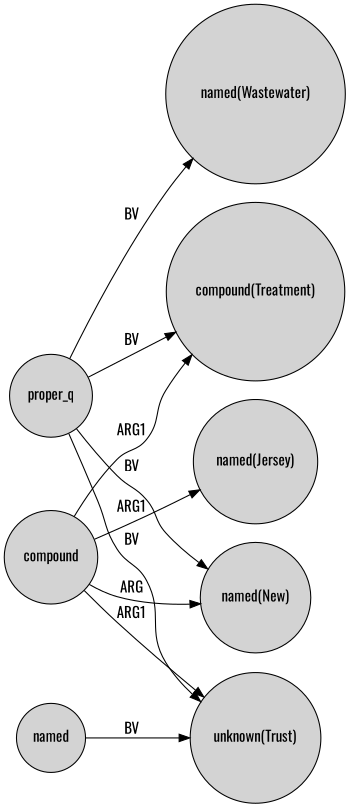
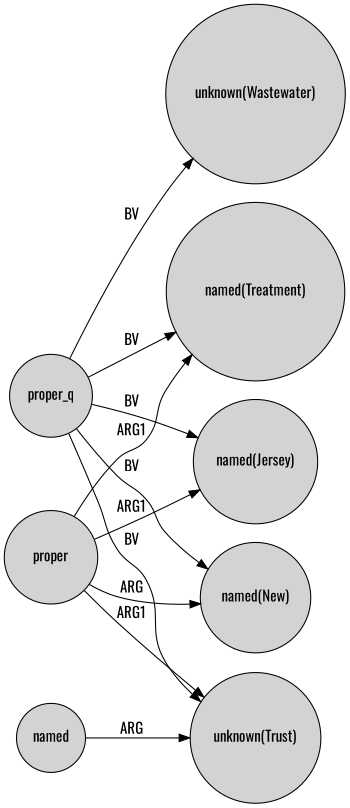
  digraph {
    fontname=Oswald
    rankdir=LR
    node [fontname=Oswald shape=circle style=filled]
    edge [fontname=Oswald]
    proper_q
-   "named(Treatment)" [label="compound(Treatment)"]
+   "named(Treatment)"
    n3 [label="unknown(Trust)"]
-   "named(Wastewater)"
+   "named(Wastewater)" [label="unknown(Wastewater)"]
    "named(New)"
    "named(Jersey)"
-   compound
+   compound [label=proper]
    n8 [label=named]
    proper_q -> "named(Treatment)" [label=BV]
    proper_q -> n3 [label=BV]
    proper_q -> "named(Wastewater)" [label=BV]
    proper_q -> "named(New)" [label=BV]
+   proper_q -> "named(Jersey)" [label=BV]
    compound -> "named(Treatment)" [label=ARG1]
    compound -> n3 [label=ARG1]
    compound -> "named(New)" [label=ARG]
    compound -> "named(Jersey)" [label=ARG1]
-   n8 -> n3 [label=BV]
+   n8 -> n3 [label=ARG]
  }
